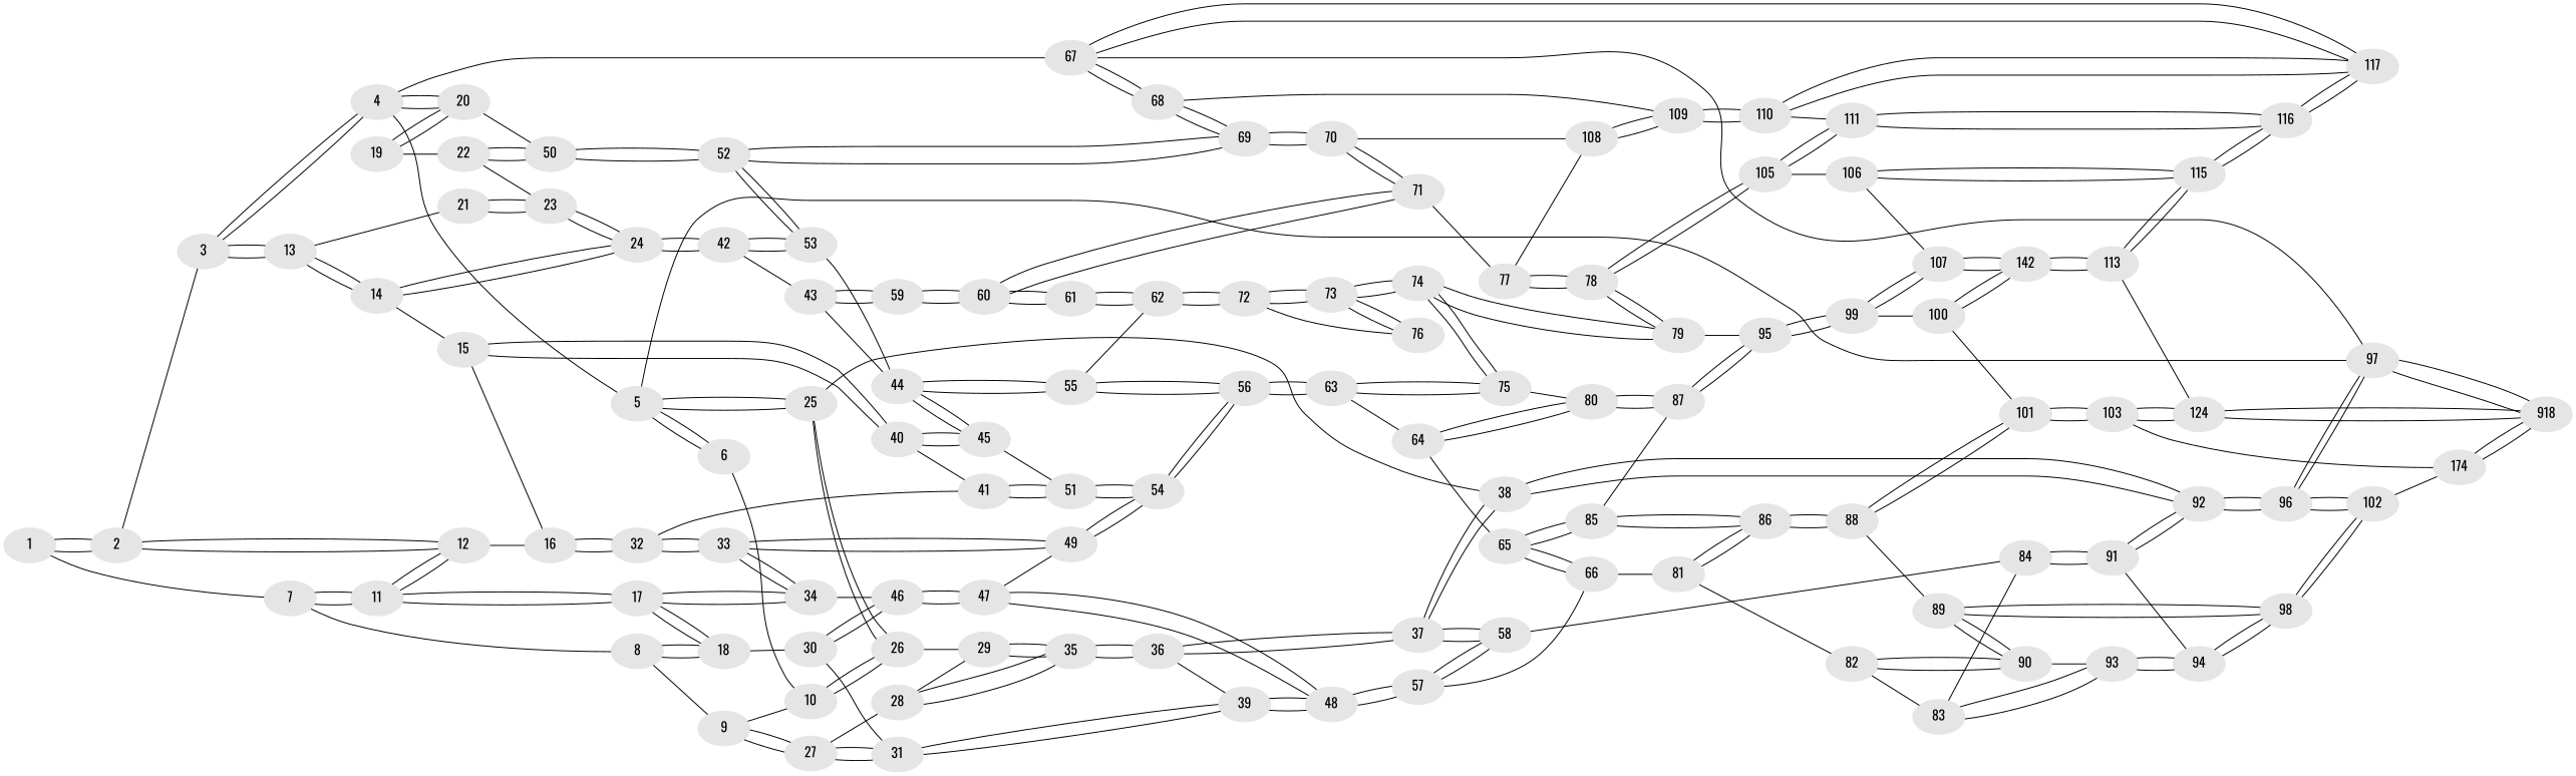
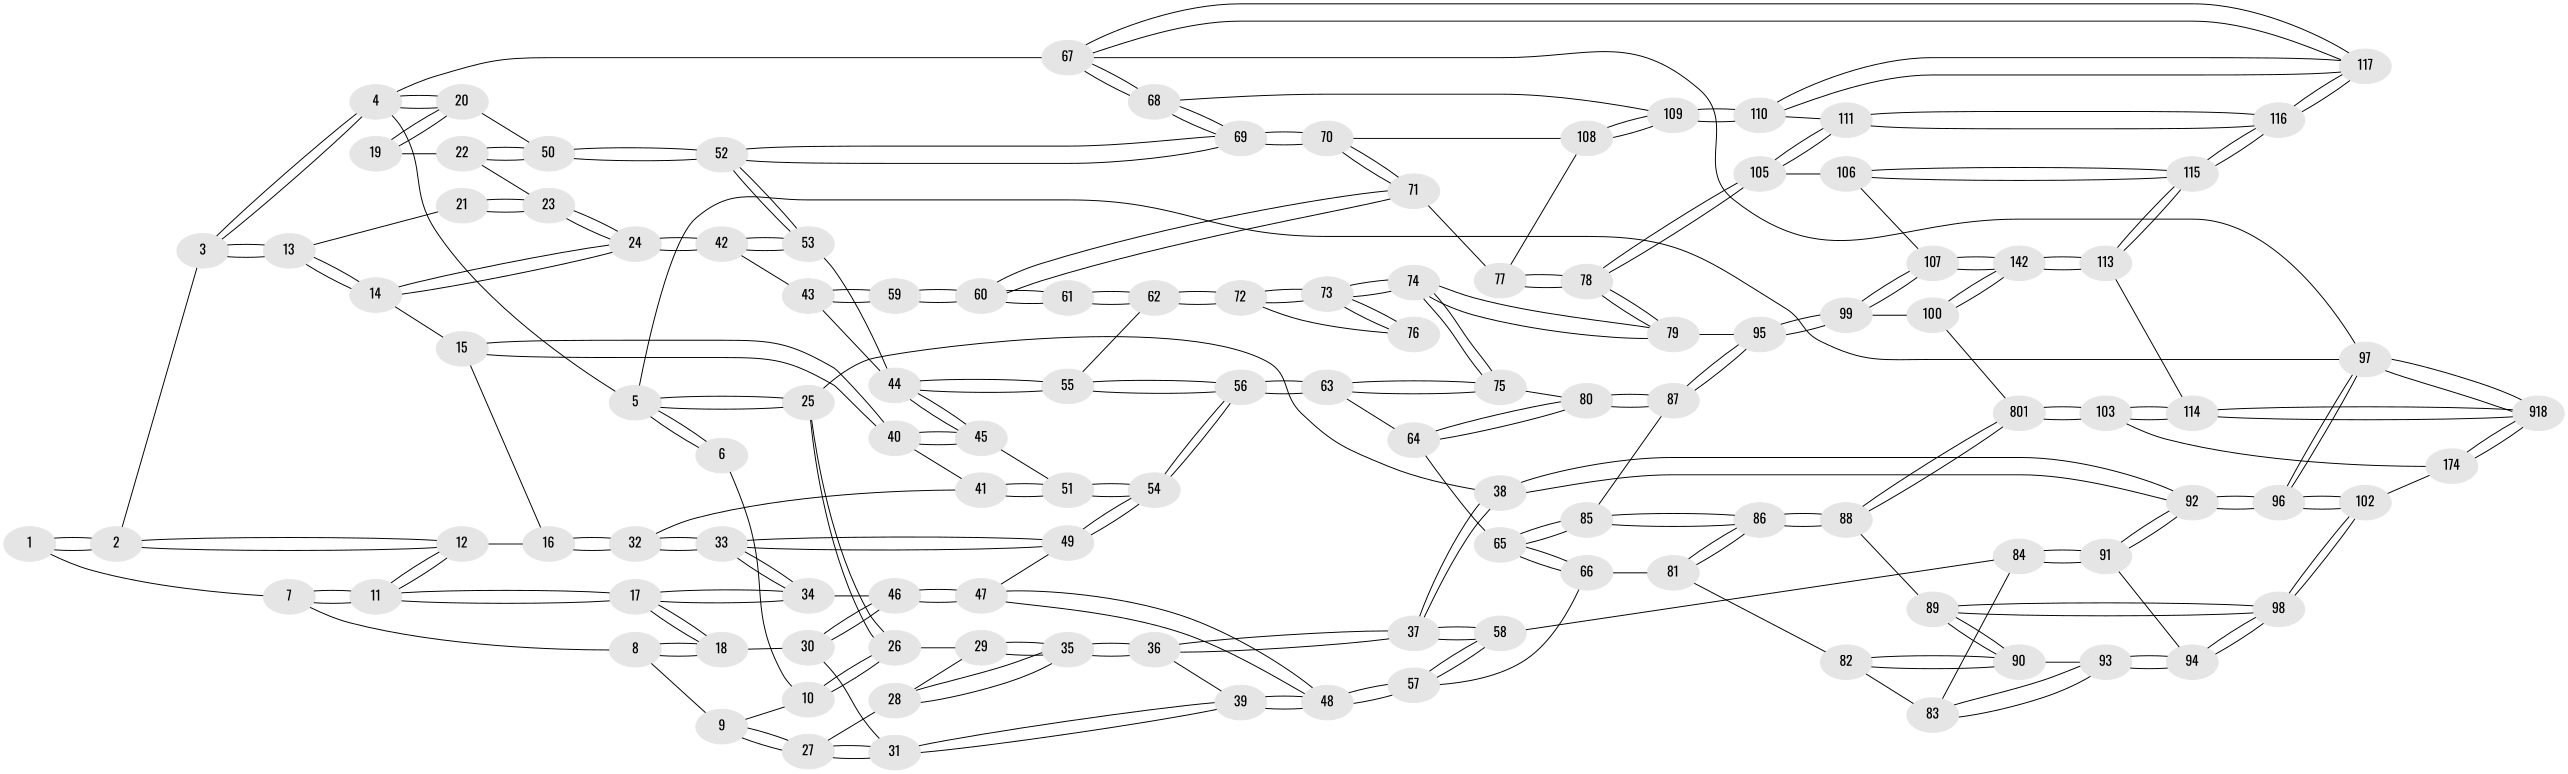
  graph {
    fontname=Oswald
    rankdir=LR
    node [color=gray90 fontname=Oswald style=filled]
    edge [fontname=Oswald]
    1
    2
    7
    3
    12
    8
    11
    4
    13
    16
    5
    20
    67
    14
    21
    6
    25
    97
    50
    68
    117
    10
    26
    38
    n25 [label=918]
    9
    18
    17
    27
    30
    28
    31
    29
    34
    32
    15
    24
    23
    40
    42
    41
    45
    33
    46
    19
    22
    52
    43
    53
    92
    35
    39
    36
    47
    48
    49
    51
    54
    37
    58
    84
    96
    57
    44
    59
    55
    60
    56
    62
    66
    69
    70
    63
    72
    64
    75
    81
    91
    61
    71
    77
    73
    76
    65
    80
    85
    87
    86
    82
    109
    110
    108
    78
    74
    79
    95
    105
    106
    111
    99
    83
    90
    88
    93
    94
    89
-   101
+   101 [label=801]
    98
    103
    102
    100
    107
    n113 [label=174]
    n114 [label=142]
    113
-   114 [label=124]
+   114
    115
    116
    1 -- 2
    1 -- 2
    1 -- 7
    2 -- 3
    2 -- 12
    2 -- 12
    7 -- 8
    7 -- 11
    7 -- 11
    3 -- 4
    3 -- 4
    3 -- 13
    3 -- 13
    12 -- 16
    8 -- 9
    8 -- 18
    8 -- 18
    11 -- 12
    11 -- 12
    11 -- 17
    11 -- 17
    4 -- 5
    4 -- 20
    4 -- 20
    4 -- 67
    13 -- 14
    13 -- 14
    13 -- 21
    16 -- 32
    16 -- 32
    5 -- 6
    5 -- 6
    5 -- 25
    5 -- 25
    5 -- 97
    20 -- 50
    67 -- 97
    67 -- 68
    67 -- 68
    67 -- 117
    67 -- 117
    14 -- 15
    14 -- 24
    14 -- 24
    21 -- 23
    21 -- 23
    6 -- 10
    25 -- 26
    25 -- 26
    25 -- 38
    97 -- n25
    97 -- n25
    50 -- 52
    50 -- 52
    68 -- 69
    68 -- 69
    68 -- 109
    10 -- 26
    10 -- 26
    26 -- 29
    38 -- 92
    38 -- 92
    9 -- 10
    9 -- 27
    9 -- 27
    18 -- 30
    17 -- 18
    17 -- 18
    17 -- 34
    17 -- 34
    27 -- 28
    27 -- 31
    27 -- 31
    30 -- 31
    30 -- 46
    30 -- 46
    28 -- 29
    28 -- 35
    28 -- 35
    31 -- 39
    31 -- 39
    29 -- 35
    29 -- 35
    34 -- 46
    32 -- 41
    32 -- 33
    32 -- 33
    15 -- 16
    15 -- 40
    15 -- 40
    24 -- 42
    24 -- 42
    23 -- 24
    23 -- 24
    40 -- 41
    40 -- 45
    40 -- 45
    42 -- 43
    42 -- 53
    42 -- 53
    41 -- 51
    41 -- 51
    45 -- 51
    33 -- 34
    33 -- 34
    33 -- 49
    33 -- 49
    46 -- 47
    46 -- 47
    19 -- 20
    19 -- 20
    19 -- 22
    22 -- 50
    22 -- 50
    22 -- 23
    52 -- 53
    52 -- 53
    52 -- 69
    52 -- 69
    43 -- 44
    43 -- 59
    43 -- 59
    53 -- 44
    92 -- 96
    92 -- 96
    35 -- 36
    35 -- 36
    39 -- 48
    39 -- 48
    36 -- 39
    36 -- 37
    36 -- 37
    47 -- 48
    47 -- 48
    47 -- 49
    48 -- 57
    48 -- 57
    49 -- 54
    49 -- 54
    51 -- 54
    51 -- 54
    54 -- 56
    54 -- 56
    37 -- 38
    37 -- 38
    37 -- 58
    37 -- 58
    58 -- 84
    84 -- 91
    84 -- 91
    96 -- 97
    96 -- 97
    96 -- 102
    96 -- 102
    57 -- 58
    57 -- 58
    57 -- 66
    44 -- 45
    44 -- 45
    44 -- 55
    44 -- 55
    59 -- 60
    59 -- 60
    55 -- 56
    55 -- 56
    55 -- 62
    60 -- 61
    60 -- 61
    60 -- 71
    60 -- 71
    56 -- 63
    56 -- 63
    62 -- 72
    62 -- 72
    66 -- 81
    69 -- 70
    69 -- 70
    70 -- 71
    70 -- 71
    70 -- 108
    63 -- 64
    63 -- 75
    63 -- 75
    72 -- 73
    72 -- 73
    72 -- 76
    64 -- 65
    64 -- 80
    64 -- 80
    75 -- 80
    81 -- 86
    81 -- 86
    81 -- 82
    91 -- 92
    91 -- 92
    91 -- 94
    61 -- 62
    61 -- 62
    71 -- 77
    77 -- 108
    77 -- 78
    77 -- 78
    73 -- 76
    73 -- 76
    73 -- 74
    73 -- 74
    65 -- 66
    65 -- 66
    65 -- 85
    65 -- 85
    80 -- 87
    80 -- 87
    85 -- 87
    85 -- 86
    85 -- 86
    87 -- 95
    87 -- 95
    86 -- 88
    86 -- 88
    82 -- 83
    82 -- 90
    82 -- 90
    109 -- 110
    109 -- 110
    110 -- 117
    110 -- 117
    110 -- 111
    108 -- 109
    108 -- 109
    78 -- 79
    78 -- 79
    78 -- 105
    78 -- 105
    74 -- 75
    74 -- 75
    74 -- 79
    74 -- 79
    79 -- 95
    95 -- 99
    95 -- 99
    105 -- 106
    105 -- 111
    105 -- 111
    106 -- 107
    106 -- 115
    106 -- 115
    111 -- 116
    111 -- 116
    99 -- 100
    99 -- 107
    99 -- 107
    83 -- 84
    83 -- 93
    83 -- 93
    90 -- 93
    88 -- 89
    88 -- 101
    88 -- 101
    93 -- 94
    93 -- 94
    94 -- 98
    94 -- 98
    89 -- 90
    89 -- 90
    89 -- 98
    89 -- 98
    101 -- 103
    101 -- 103
    98 -- 102
    98 -- 102
    103 -- n113
    103 -- 114
    103 -- 114
    102 -- n113
    100 -- 101
    100 -- n114
    100 -- n114
    107 -- n114
    107 -- n114
    n113 -- n25
    n113 -- n25
    n114 -- 113
    n114 -- 113
    113 -- 114
    113 -- 115
    113 -- 115
    114 -- n25
    114 -- n25
    115 -- 116
    115 -- 116
    116 -- 117
    116 -- 117
  }
